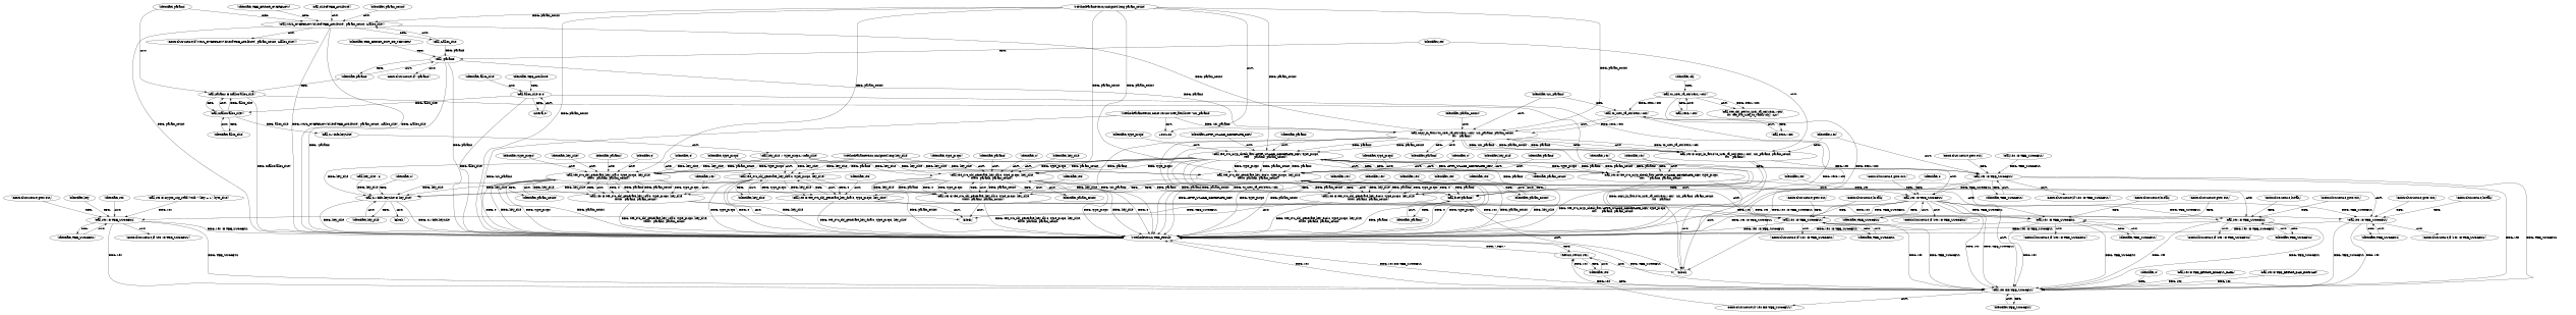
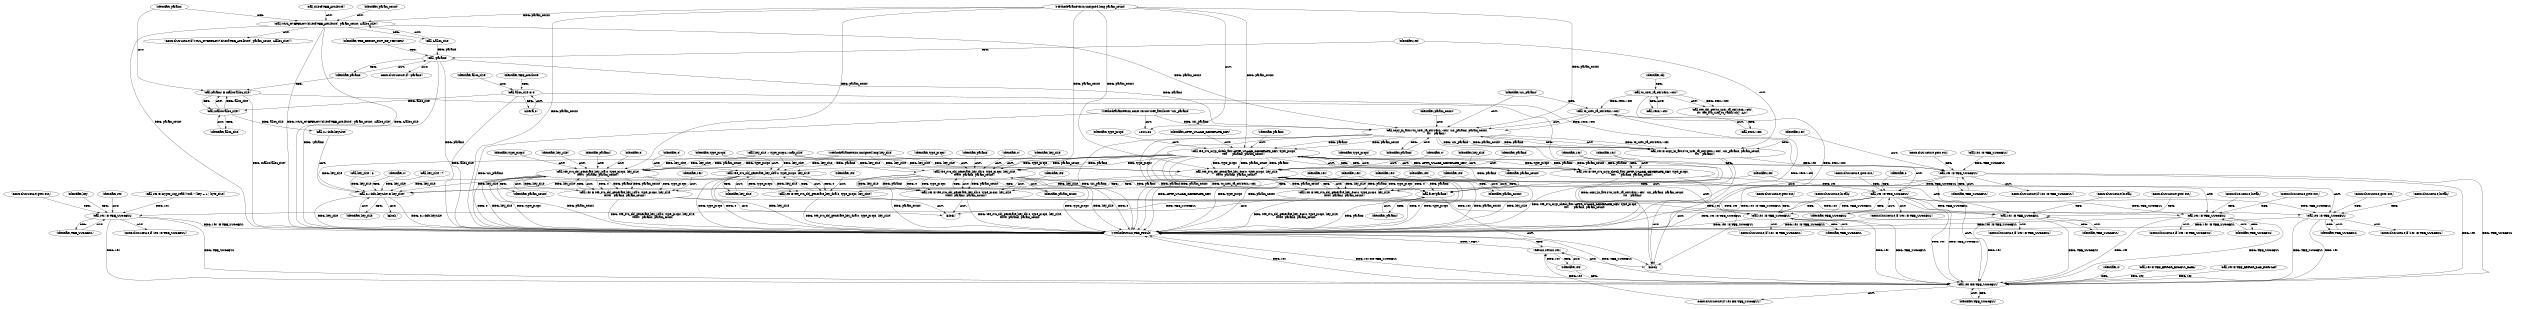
  digraph {
    n1 [label="(Call,copy_in_attrs(to_user_ta_ctx(sess->ctx), usr_params, param_count,\n\t\t\t    params))"]
    n2 [label="(Call,res = copy_in_attrs(to_user_ta_ctx(sess->ctx), usr_params, param_count,\n\t\t\t    params))"]
    n3 [label="(Call,tee_svc_cryp_check_attr(ATTR_USAGE_GENERATE_KEY, type_props,\n\t\t\t\t      params, param_count))"]
    n4 [label="(Call,free(params))"]
    n5 [label="(MethodReturn,TEE_Result)"]
    n6 [label="(Identifier,params)"]
    n7 [label="(Block,)"]
    n8 [label="(Call,res != TEE_SUCCESS)"]
    n9 [label="(Call,tee_svc_obj_generate_key_rsa(o, type_props, key_size,\n\t\t\t\t\t\t   params, param_count))"]
    n10 [label="(Call,tee_svc_obj_generate_key_dh(o, type_props, key_size,\n\t\t\t\t\t\t  params, param_count))"]
    n11 [label="(Call,tee_svc_obj_generate_key_ecc(o, type_props, key_size,\n\t\t\t\t\t\t  params, param_count))"]
    n12 [label="(Call,res = tee_svc_cryp_check_attr(ATTR_USAGE_GENERATE_KEY, type_props,\n\t\t\t\t      params, param_count))"]
    n13 [label="(Call,tee_svc_obj_generate_key_dsa(o, type_props, key_size))"]
    n14 [label="(Identifier,param_count)"]
    n15 [label="(Identifier,params)"]
    n16 [label="(Return,return res;)"]
    n17 [label="(Call,to_user_ta_ctx(sess->ctx))"]
    n18 [label="(Call,sess->ctx)"]
    n19 [label="(Call,to_user_ta_ctx(sess->ctx))"]
    n20 [label="(Call,tee_obj_get(to_user_ta_ctx(sess->ctx),\n\t\t\t  tee_svc_uref_to_vaddr(obj), &o))"]
    n21 [label="(Call,sess->ctx)"]
    n22 [label="(MethodParameterIn,const struct utee_attribute *usr_params)"]
    1000106
    n24 [label="(Call,MUL_OVERFLOW(sizeof(TEE_Attribute), param_count, &alloc_size))"]
    n25 [label="(ControlStructure,if (MUL_OVERFLOW(sizeof(TEE_Attribute), param_count, &alloc_size)))"]
    n26 [label="(Call,&alloc_size)"]
    n27 [label="(Call,!params)"]
    n28 [label="(MethodParameterIn,unsigned long param_count)"]
    n29 [label="(Call,res = tee_svc_obj_generate_key_rsa(o, type_props, key_size,\n\t\t\t\t\t\t   params, param_count))"]
    n30 [label="(Call,o->info.keySize = key_size)"]
    n31 [label="(Identifier,param_count)"]
    n32 [label="(Call,res = tee_svc_obj_generate_key_dh(o, type_props, key_size,\n\t\t\t\t\t\t  params, param_count))"]
    n33 [label="(Identifier,param_count)"]
    n34 [label="(Call,res = tee_svc_obj_generate_key_ecc(o, type_props, key_size,\n\t\t\t\t\t\t  params, param_count))"]
    n35 [label="(Identifier,param_count)"]
    n36 [label="(ControlStructure,if (!params))"]
    n37 [label="(Identifier,params)"]
    n38 [label="(Call,params = malloc(alloc_size))"]
    n39 [label="(Call,malloc(alloc_size))"]
    n40 [label="(Identifier,alloc_size)"]
    n41 [label="(Call,o->info.keySize)"]
    n42 [label="(Call,alloc_size = 0)"]
    n43 [label="(Literal,0)"]
    n44 [label="(Call,res != TEE_SUCCESS)"]
    n45 [label="(Call,res == TEE_SUCCESS)"]
    n46 [label="(Identifier,TEE_SUCCESS)"]
    n47 [label="(ControlStructure,if (res != TEE_SUCCESS))"]
    n48 [label="(Call,res != TEE_SUCCESS)"]
    n49 [label="(Call,res != TEE_SUCCESS)"]
    n50 [label="(Call,res != TEE_SUCCESS)"]
    n51 [label="(Call,res != TEE_SUCCESS)"]
    n52 [label="(Call,res != TEE_SUCCESS)"]
    n53 [label="(Identifier,TEE_SUCCESS)"]
    n54 [label="(ControlStructure,if (res != TEE_SUCCESS))"]
    n55 [label="(Identifier,TEE_SUCCESS)"]
    n56 [label="(ControlStructure,if (res == TEE_SUCCESS))"]
    n57 [label="(ControlStructure,if (res != TEE_SUCCESS))"]
    n58 [label="(Identifier,TEE_SUCCESS)"]
    n59 [label="(ControlStructure,if (res != TEE_SUCCESS))"]
    n60 [label="(Identifier,TEE_SUCCESS)"]
    n61 [label="(Identifier,TEE_SUCCESS)"]
    n62 [label="(ControlStructure,if (res != TEE_SUCCESS))"]
    n63 [label="(ControlStructure,if (res != TEE_SUCCESS))"]
    n64 [label="(Identifier,TEE_SUCCESS)"]
    n65 [label="(Identifier,TEE_SUCCESS)"]
    n66 [label="(ControlStructure,if (res != TEE_SUCCESS))"]
    n67 [label="(Identifier,res)"]
    n68 [label="(Call,res = tee_svc_obj_generate_key_dsa(o, type_props, key_size))"]
    n69 [label="(Identifier,key_size)"]
    n70 [label="(Block,)"]
    n71 [label="(Block,)"]
    n72 [label="(Identifier,key_size)"]
    n73 [label="(Call,sizeof(TEE_Attribute))"]
    n74 [label="(Identifier,param_count)"]
    n75 [label="(Identifier,usr_params)"]
    n76 [label="(Identifier,res)"]
    n77 [label="(Identifier,type_props)"]
    n78 [label="(Identifier,type_props)"]
    n79 [label="(Identifier,o)"]
    n80 [label="(Identifier,res)"]
    n81 [label="(Identifier,type_props)"]
    n82 [label="(Identifier,obj)"]
    n83 [label="(Identifier,params)"]
    n84 [label="(Identifier,TEE_ERROR_OUT_OF_MEMORY)"]
    n85 [label="(Identifier,res)"]
    n86 [label="(Identifier,res)"]
    n87 [label="(ControlStructure,goto out;)"]
    n88 [label="(Identifier,res)"]
    n89 [label="(Identifier,res)"]
    n90 [label="(Identifier,TEE_Attribute)"]
    n91 [label="(ControlStructure,goto out;)"]
    n92 [label="(ControlStructure,break;)"]
    n93 [label="(ControlStructure,goto out;)"]
    n94 [label="(Identifier,params)"]
    n95 [label="(Identifier,res)"]
    n96 [label="(Identifier,res)"]
    n97 [label="(Identifier,o)"]
    n98 [label="(ControlStructure,break;)"]
    n99 [label="(Identifier,key_size)"]
    n100 [label="(Identifier,params)"]
    n101 [label="(Identifier,o)"]
    n102 [label="(Identifier,res)"]
    n103 [label="(Call,key_size > type_props->max_size)"]
    n104 [label="(ControlStructure,goto out;)"]
    n105 [label="(Call,res = TEE_ERROR_EXCESS_DATA)"]
    n106 [label="(MethodParameterIn,unsigned long key_size)"]
    n107 [label="(Identifier,params)"]
    n108 [label="(Identifier,param_count)"]
    n109 [label="(Call,res = TEE_ERROR_BAD_FORMAT)"]
    n110 [label="(ControlStructure,goto out;)"]
    n111 [label="(Identifier,res)"]
    n112 [label="(Identifier,key)"]
    n113 [label="(Identifier,alloc_size)"]
    n114 [label="(ControlStructure,goto out;)"]
-   n115 [label="(Identifier,TEE_ERROR_OVERFLOW)"]
    n116 [label="(Identifier,key_size)"]
    n117 [label="(Identifier,o)"]
    n118 [label="(Call,res != TEE_SUCCESS)"]
    n119 [label="(Identifier,o)"]
+   n120 [label="(Call,key_size / 7)"]
    n121 [label="(ControlStructure,break;)"]
    n122 [label="(ControlStructure,goto out;)"]
    n123 [label="(Identifier,type_props)"]
    n124 [label="(Identifier,ATTR_USAGE_GENERATE_KEY)"]
    n125 [label="(ControlStructure,break;)"]
    n126 [label="(Identifier,params)"]
    n127 [label="(Identifier,res)"]
    n128 [label="(Identifier,res)"]
    n129 [label="(Identifier,o)"]
    n130 [label="(Call,key_size / 8)"]
    n131 [label="(Identifier,res)"]
    n132 [label="(Identifier,type_props)"]
    n133 [label="(Identifier,res)"]
    n134 [label="(Call,res = crypto_rng_read((void *)(key + 1), byte_size))"]
    n135 [label="(Identifier,o)"]
    n136 [label="(Identifier,key_size)"]
    n1 -> n2 [label="AST: "]
    n1 -> n2 [label="DDG: to_user_ta_ctx(sess->ctx)"]
    n1 -> n2 [label="DDG: usr_params"]
    n1 -> n2 [label="DDG: param_count"]
    n1 -> n2 [label="DDG: params"]
    n1 -> n3 [label="DDG: params"]
    n1 -> n3 [label="DDG: param_count"]
    n1 -> n4 [label="DDG: params"]
    n1 -> n5 [label="DDG: to_user_ta_ctx(sess->ctx)"]
    n1 -> n5 [label="DDG: usr_params"]
    n1 -> n5 [label="DDG: param_count"]
    n1 -> n6 [label="CFG: "]
    n2 -> n1 [label="CFG: "]
    n2 -> n5 [label="DDG: copy_in_attrs(to_user_ta_ctx(sess->ctx), usr_params, param_count,\n\t\t\t    params)"]
    n2 -> n7 [label="AST: "]
    n2 -> n8 [label="DDG: res"]
    n3 -> n4 [label="DDG: params"]
    n3 -> n5 [label="DDG: ATTR_USAGE_GENERATE_KEY"]
    n3 -> n5 [label="DDG: type_props"]
    n3 -> n5 [label="DDG: param_count"]
    n3 -> n9 [label="DDG: type_props"]
    n3 -> n9 [label="DDG: params"]
    n3 -> n9 [label="DDG: param_count"]
    n3 -> n10 [label="DDG: type_props"]
    n3 -> n10 [label="DDG: params"]
    n3 -> n10 [label="DDG: param_count"]
    n3 -> n11 [label="DDG: type_props"]
    n3 -> n11 [label="DDG: params"]
    n3 -> n11 [label="DDG: param_count"]
    n3 -> n12 [label="AST: "]
    n3 -> n12 [label="DDG: ATTR_USAGE_GENERATE_KEY"]
    n3 -> n12 [label="DDG: type_props"]
    n3 -> n12 [label="DDG: params"]
    n3 -> n12 [label="DDG: param_count"]
    n3 -> n13 [label="DDG: type_props"]
    n3 -> n14 [label="CFG: "]
    n4 -> n5 [label="DDG: params"]
    n4 -> n7 [label="AST: "]
    n4 -> n15 [label="CFG: "]
    n5 -> n16 [label="CFG: "]
    n6 -> n1 [label="AST: "]
    n8 -> n5 [label="DDG: res != TEE_SUCCESS"]
    n8 -> n44 [label="DDG: TEE_SUCCESS"]
    n8 -> n45 [label="DDG: res"]
    n8 -> n45 [label="DDG: TEE_SUCCESS"]
    n8 -> n46 [label="CFG: "]
    n8 -> n47 [label="AST: "]
    n9 -> n4 [label="DDG: params"]
    n9 -> n5 [label="DDG: key_size"]
    n9 -> n5 [label="DDG: type_props"]
    n9 -> n5 [label="DDG: param_count"]
    n9 -> n5 [label="DDG: o"]
    n9 -> n29 [label="AST: "]
    n9 -> n29 [label="DDG: o"]
    n9 -> n29 [label="DDG: params"]
    n9 -> n29 [label="DDG: param_count"]
    n9 -> n29 [label="DDG: type_props"]
    n9 -> n29 [label="DDG: key_size"]
    n9 -> n30 [label="DDG: key_size"]
    n9 -> n31 [label="CFG: "]
    n10 -> n4 [label="DDG: params"]
    n10 -> n5 [label="DDG: type_props"]
    n10 -> n5 [label="DDG: key_size"]
    n10 -> n5 [label="DDG: o"]
    n10 -> n5 [label="DDG: param_count"]
    n10 -> n30 [label="DDG: key_size"]
    n10 -> n32 [label="AST: "]
    n10 -> n32 [label="DDG: param_count"]
    n10 -> n32 [label="DDG: key_size"]
    n10 -> n32 [label="DDG: params"]
    n10 -> n32 [label="DDG: o"]
    n10 -> n32 [label="DDG: type_props"]
    n10 -> n33 [label="CFG: "]
    n11 -> n4 [label="DDG: params"]
    n11 -> n5 [label="DDG: param_count"]
    n11 -> n5 [label="DDG: key_size"]
    n11 -> n5 [label="DDG: o"]
    n11 -> n5 [label="DDG: type_props"]
    n11 -> n30 [label="DDG: key_size"]
    n11 -> n34 [label="AST: "]
    n11 -> n34 [label="DDG: key_size"]
    n11 -> n34 [label="DDG: params"]
    n11 -> n34 [label="DDG: type_props"]
    n11 -> n34 [label="DDG: o"]
    n11 -> n34 [label="DDG: param_count"]
    n11 -> n35 [label="CFG: "]
    n12 -> n3 [label="CFG: "]
    n12 -> n5 [label="DDG: tee_svc_cryp_check_attr(ATTR_USAGE_GENERATE_KEY, type_props,\n\t\t\t\t      params, param_count)"]
    n12 -> n7 [label="AST: "]
    n12 -> n44 [label="DDG: res"]
    n13 -> n5 [label="DDG: key_size"]
    n13 -> n5 [label="DDG: type_props"]
    n13 -> n5 [label="DDG: o"]
    n13 -> n30 [label="DDG: key_size"]
    n13 -> n68 [label="AST: "]
    n13 -> n68 [label="DDG: o"]
    n13 -> n68 [label="DDG: type_props"]
    n13 -> n68 [label="DDG: key_size"]
    n13 -> n69 [label="CFG: "]
    n14 -> n3 [label="AST: "]
    n15 -> n4 [label="AST: "]
    n16 -> n5 [label="DDG: <RET>"]
    n16 -> n7 [label="AST: "]
    n16 -> n67 [label="CFG: "]
    n17 -> n1 [label="AST: "]
    n17 -> n1 [label="DDG: sess->ctx"]
    n17 -> n5 [label="DDG: sess->ctx"]
    n17 -> n18 [label="CFG: "]
    n18 -> n17 [label="AST: "]
    n19 -> n5 [label="DDG: sess->ctx"]
    n19 -> n17 [label="DDG: sess->ctx"]
    n19 -> n20 [label="AST: "]
    n19 -> n20 [label="DDG: sess->ctx"]
    n19 -> n21 [label="CFG: "]
    n21 -> n19 [label="AST: "]
    n22 -> n1 [label="DDG: usr_params"]
    n22 -> n5 [label="DDG: usr_params"]
    n22 -> 1000106 [label="AST: "]
    n24 -> n1 [label="DDG: param_count"]
    n24 -> n5 [label="DDG: param_count"]
    n24 -> n5 [label="DDG: MUL_OVERFLOW(sizeof(TEE_Attribute), param_count, &alloc_size)"]
    n24 -> n5 [label="DDG: &alloc_size"]
    n24 -> n25 [label="AST: "]
    n24 -> n26 [label="CFG: "]
    n26 -> n24 [label="AST: "]
    n26 -> n27 [label="DDG: params"]
    n27 -> n1 [label="DDG: params"]
    n27 -> n5 [label="DDG: !params"]
    n27 -> n5 [label="DDG: params"]
    n27 -> n36 [label="AST: "]
    n27 -> n37 [label="CFG: "]
    n28 -> n1 [label="DDG: param_count"]
    n28 -> n3 [label="DDG: param_count"]
    n28 -> n5 [label="DDG: param_count"]
    n28 -> n9 [label="DDG: param_count"]
    n28 -> n10 [label="DDG: param_count"]
    n28 -> n11 [label="DDG: param_count"]
    n28 -> 1000106 [label="AST: "]
    n28 -> n24 [label="DDG: param_count"]
    n29 -> n5 [label="DDG: tee_svc_obj_generate_key_rsa(o, type_props, key_size,\n\t\t\t\t\t\t   params, param_count)"]
    n29 -> n9 [label="CFG: "]
    n29 -> n49 [label="DDG: res"]
    n29 -> n70 [label="AST: "]
    n30 -> n5 [label="DDG: key_size"]
    n30 -> n5 [label="DDG: o->info.keySize"]
    n30 -> n71 [label="AST: "]
    n30 -> n72 [label="CFG: "]
    n31 -> n9 [label="AST: "]
    n32 -> n5 [label="DDG: tee_svc_obj_generate_key_dh(o, type_props, key_size,\n\t\t\t\t\t\t  params, param_count)"]
    n32 -> n10 [label="CFG: "]
    n32 -> n51 [label="DDG: res"]
    n32 -> n70 [label="AST: "]
    n33 -> n10 [label="AST: "]
    n34 -> n5 [label="DDG: tee_svc_obj_generate_key_ecc(o, type_props, key_size,\n\t\t\t\t\t\t  params, param_count)"]
    n34 -> n11 [label="CFG: "]
    n34 -> n52 [label="DDG: res"]
    n34 -> n70 [label="AST: "]
    n35 -> n11 [label="AST: "]
    n37 -> n27 [label="AST: "]
    n37 -> n38 [label="CFG: "]
    n38 -> n5 [label="DDG: malloc(alloc_size)"]
    n38 -> n7 [label="AST: "]
    n38 -> n39 [label="CFG: "]
    n39 -> n38 [label="AST: "]
    n39 -> n38 [label="DDG: alloc_size"]
    n39 -> n40 [label="CFG: "]
    n39 -> n41 [label="DDG: alloc_size"]
    n40 -> n39 [label="AST: "]
-   n41 -> n103 [label="AST: "]
+   n41 -> n30 [label="AST: "]
    n42 -> n5 [label="DDG: alloc_size"]
    n42 -> n7 [label="AST: "]
    n42 -> n39 [label="DDG: alloc_size"]
    n42 -> n43 [label="CFG: "]
    n43 -> n42 [label="AST: "]
    n44 -> n5 [label="DDG: res != TEE_SUCCESS"]
    n44 -> n45 [label="DDG: res"]
    n44 -> n45 [label="DDG: TEE_SUCCESS"]
    n44 -> n48 [label="DDG: TEE_SUCCESS"]
    n44 -> n49 [label="DDG: TEE_SUCCESS"]
    n44 -> n50 [label="DDG: TEE_SUCCESS"]
    n44 -> n51 [label="DDG: TEE_SUCCESS"]
    n44 -> n52 [label="DDG: TEE_SUCCESS"]
    n44 -> n53 [label="CFG: "]
    n44 -> n54 [label="AST: "]
    n45 -> n5 [label="DDG: TEE_SUCCESS"]
    n45 -> n5 [label="DDG: res"]
    n45 -> n5 [label="DDG: res == TEE_SUCCESS"]
    n45 -> n55 [label="CFG: "]
    n45 -> n56 [label="AST: "]
    n46 -> n8 [label="AST: "]
    n48 -> n5 [label="DDG: res != TEE_SUCCESS"]
    n48 -> n45 [label="DDG: res"]
    n48 -> n45 [label="DDG: TEE_SUCCESS"]
    n48 -> n57 [label="AST: "]
    n48 -> n58 [label="CFG: "]
    n49 -> n5 [label="DDG: res != TEE_SUCCESS"]
    n49 -> n45 [label="DDG: res"]
    n49 -> n45 [label="DDG: TEE_SUCCESS"]
    n49 -> n59 [label="AST: "]
    n49 -> n60 [label="CFG: "]
    n50 -> n5 [label="DDG: res != TEE_SUCCESS"]
    n50 -> n45 [label="DDG: res"]
    n50 -> n45 [label="DDG: TEE_SUCCESS"]
    n50 -> n61 [label="CFG: "]
    n50 -> n62 [label="AST: "]
    n51 -> n5 [label="DDG: res != TEE_SUCCESS"]
    n51 -> n45 [label="DDG: res"]
    n51 -> n45 [label="DDG: TEE_SUCCESS"]
    n51 -> n63 [label="AST: "]
    n51 -> n64 [label="CFG: "]
    n52 -> n5 [label="DDG: res != TEE_SUCCESS"]
    n52 -> n45 [label="DDG: res"]
    n52 -> n45 [label="DDG: TEE_SUCCESS"]
    n52 -> n65 [label="CFG: "]
    n52 -> n66 [label="AST: "]
    n53 -> n44 [label="AST: "]
    n55 -> n45 [label="AST: "]
    n56 -> n16 [label="DDG: res"]
    n58 -> n48 [label="AST: "]
    n60 -> n49 [label="AST: "]
    n61 -> n50 [label="AST: "]
    n64 -> n51 [label="AST: "]
    n65 -> n52 [label="AST: "]
    n67 -> n16 [label="AST: "]
    n67 -> n16 [label="DDG: res"]
    n67 -> n45 [label="CFG: "]
    n68 -> n5 [label="DDG: tee_svc_obj_generate_key_dsa(o, type_props, key_size)"]
    n68 -> n13 [label="CFG: "]
    n68 -> n50 [label="DDG: res"]
    n68 -> n70 [label="AST: "]
    n69 -> n13 [label="AST: "]
    n72 -> n30 [label="AST: "]
    n73 -> n24 [label="AST: "]
    n74 -> n24 [label="AST: "]
    n75 -> n1 [label="AST: "]
    n75 -> n17 [label="CFG: "]
    n76 -> n50 [label="AST: "]
    n76 -> n68 [label="CFG: "]
    n77 -> n11 [label="AST: "]
    n78 -> n13 [label="AST: "]
    n79 -> n11 [label="AST: "]
    n80 -> n32 [label="CFG: "]
    n80 -> n51 [label="AST: "]
    n81 -> n9 [label="AST: "]
    n82 -> n19 [label="CFG: "]
    n83 -> n11 [label="AST: "]
    n84 -> n27 [label="CFG: "]
    n85 -> n29 [label="CFG: "]
    n85 -> n49 [label="AST: "]
    n86 -> n34 [label="CFG: "]
    n86 -> n52 [label="AST: "]
    n87 -> n51 [label="CFG: "]
    n88 -> n8 [label="CFG: "]
    n88 -> n12 [label="AST: "]
    n89 -> n12 [label="CFG: "]
    n89 -> n44 [label="AST: "]
    n90 -> n42 [label="CFG: "]
    n91 -> n8 [label="CFG: "]
    n92 -> n51 [label="CFG: "]
    n93 -> n44 [label="CFG: "]
    n94 -> n10 [label="AST: "]
    n95 -> n34 [label="AST: "]
    n96 -> n29 [label="AST: "]
    n97 -> n45 [label="CFG: "]
    n98 -> n50 [label="CFG: "]
    n99 -> n9 [label="AST: "]
    n100 -> n9 [label="AST: "]
    n101 -> n10 [label="AST: "]
    n102 -> n32 [label="AST: "]
    n103 -> n9 [label="DDG: key_size"]
    n103 -> n10 [label="DDG: key_size"]
    n103 -> n11 [label="DDG: key_size"]
    n103 -> n13 [label="DDG: key_size"]
    n103 -> n30 [label="DDG: key_size"]
    n104 -> n52 [label="CFG: "]
    n105 -> n45 [label="DDG: res"]
    n106 -> n9 [label="DDG: key_size"]
    n106 -> n10 [label="DDG: key_size"]
    n106 -> n11 [label="DDG: key_size"]
    n106 -> n13 [label="DDG: key_size"]
    n107 -> n24 [label="CFG: "]
    n107 -> n38 [label="AST: "]
    n108 -> n1 [label="AST: "]
    n109 -> n45 [label="DDG: res"]
    n110 -> n48 [label="CFG: "]
    n111 -> n2 [label="AST: "]
    n111 -> n27 [label="CFG: "]
    n112 -> n48 [label="CFG: "]
    n113 -> n42 [label="AST: "]
    n114 -> n49 [label="CFG: "]
-   n115 -> n24 [label="CFG: "]
    n116 -> n10 [label="AST: "]
    n117 -> n9 [label="AST: "]
    n118 -> n8 [label="DDG: TEE_SUCCESS"]
    n119 -> n30 [label="CFG: "]
+   n120 -> n30 [label="DDG: key_size"]
    n121 -> n49 [label="CFG: "]
    n122 -> n50 [label="CFG: "]
    n123 -> n3 [label="AST: "]
    n124 -> n3 [label="AST: "]
    n125 -> n52 [label="CFG: "]
    n126 -> n3 [label="AST: "]
    n127 -> n68 [label="AST: "]
    n128 -> n4 [label="CFG: "]
    n128 -> n45 [label="AST: "]
    n129 -> n13 [label="AST: "]
    n130 -> n30 [label="DDG: key_size"]
    n131 -> n2 [label="CFG: "]
    n131 -> n8 [label="AST: "]
    n132 -> n10 [label="AST: "]
    n133 -> n48 [label="AST: "]
    n134 -> n48 [label="DDG: res"]
    n135 -> n44 [label="CFG: "]
    n136 -> n11 [label="AST: "]
  }
